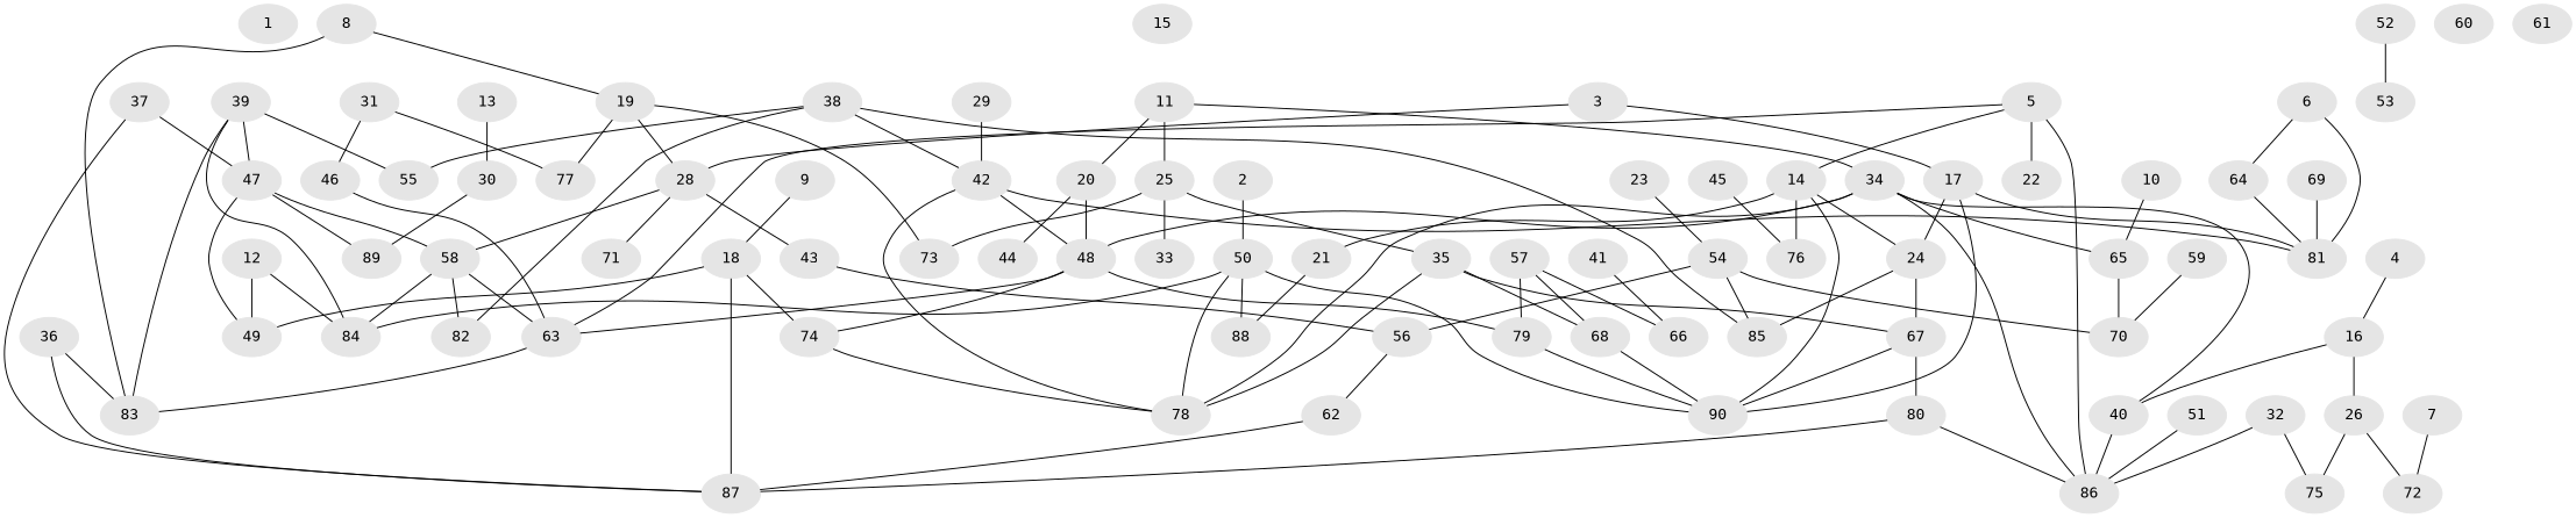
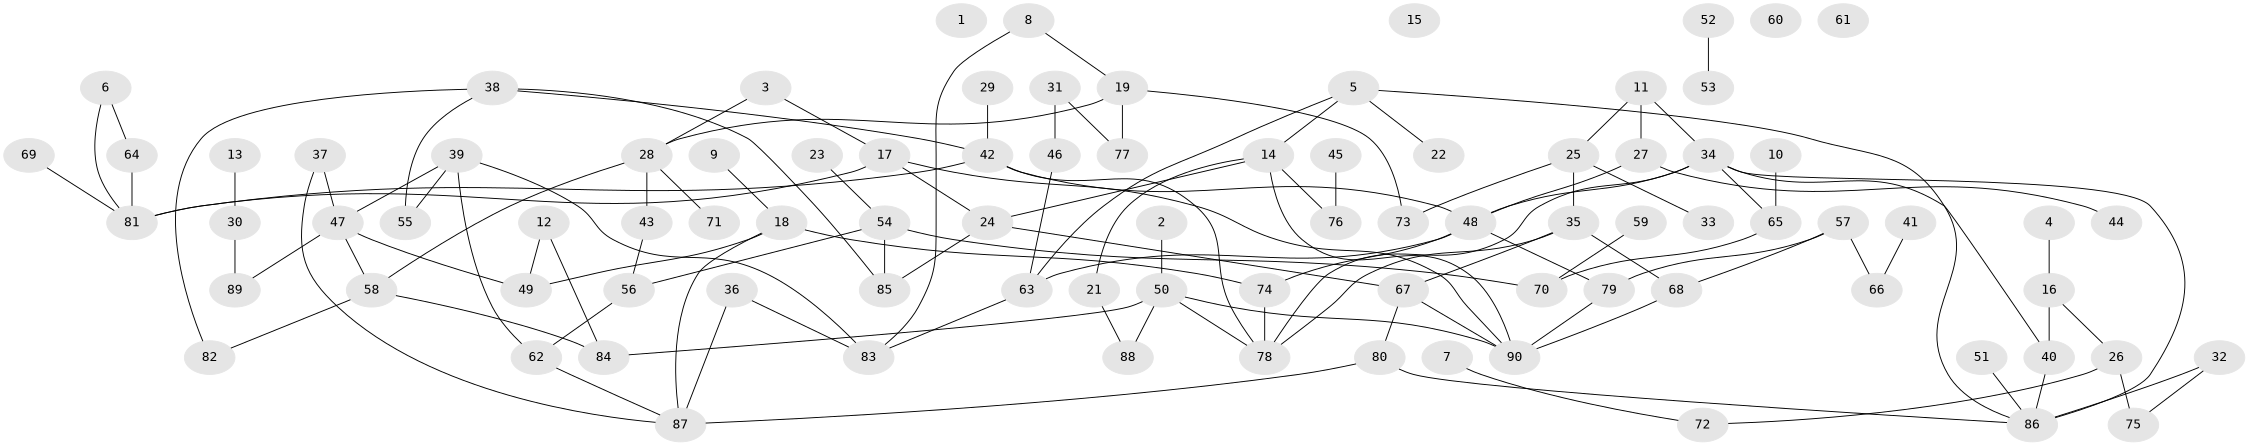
  graph {
    fontname="DejaVu Sans Mono"
    node [color=gray90 fontname="DejaVu Sans Mono" style=filled]
    edge [fontname="DejaVu Sans Mono"]
    1
    2
    50
    84
    90
    88
    78
    3
    17
    28
    81
    24
    43
    58
    71
    4
    16
    26
    40
    5
    14
    22
    63
    86
    21
    76
    83
    6
    64
    7
    72
    8
    19
    73
    77
    9
    18
    49
    74
    87
    10
    65
    70
    11
    25
-   27 [label=20]
+   27
    34
    33
    35
    44
    48
    12
    13
    30
    89
    67
    85
    15
    75
    23
    54
    56
    80
    68
    79
    82
    29
    42
    31
    46
    32
    36
    37
    47
    38
    55
    39
    62
    41
    66
    45
    51
    52
    53
    57
    59
    60
    61
    69
    2 -- 50
    50 -- 84
    50 -- 90
    50 -- 88
    50 -- 78
    3 -- 17
    3 -- 28
    17 -- 90
    17 -- 81
    17 -- 24
    28 -- 43
    28 -- 58
    28 -- 71
    24 -- 67
    24 -- 85
    43 -- 56
    58 -- 84
-   58 -- 63
    58 -- 82
    4 -- 16
    16 -- 26
    16 -- 40
    26 -- 72
    26 -- 75
    40 -- 86
    5 -- 14
    5 -- 22
    5 -- 63
    5 -- 86
    14 -- 90
    14 -- 24
    14 -- 21
    14 -- 76
    63 -- 83
    21 -- 88
    6 -- 81
    6 -- 64
    64 -- 81
    7 -- 72
    8 -- 83
    8 -- 19
    19 -- 28
    19 -- 73
    19 -- 77
    9 -- 18
    18 -- 49
    18 -- 74
    18 -- 87
    74 -- 78
    10 -- 65
    65 -- 70
    11 -- 25
    11 -- 27
    11 -- 34
    25 -- 73
    25 -- 33
    25 -- 35
    27 -- 44
    27 -- 48
    34 -- 78
    34 -- 40
    34 -- 86
    34 -- 65
    34 -- 48
    35 -- 78
    35 -- 67
    35 -- 68
    48 -- 63
    48 -- 74
    48 -- 79
    12 -- 84
    12 -- 49
    13 -- 30
    30 -- 89
    67 -- 90
    67 -- 80
    23 -- 54
    54 -- 70
    54 -- 85
    54 -- 56
    56 -- 62
    80 -- 86
    80 -- 87
    68 -- 90
    79 -- 90
    29 -- 42
    42 -- 78
    42 -- 81
    42 -- 48
    31 -- 77
    31 -- 46
    46 -- 63
    32 -- 86
    32 -- 75
    36 -- 83
    36 -- 87
    37 -- 87
    37 -- 47
    47 -- 58
    47 -- 49
    47 -- 89
    38 -- 85
    38 -- 82
    38 -- 42
    38 -- 55
    39 -- 83
    39 -- 47
    39 -- 55
-   39 -- 84
+   39 -- 62
    62 -- 87
    41 -- 66
    45 -- 76
    51 -- 86
    52 -- 53
    57 -- 68
    57 -- 79
    57 -- 66
    59 -- 70
    69 -- 81
  }
